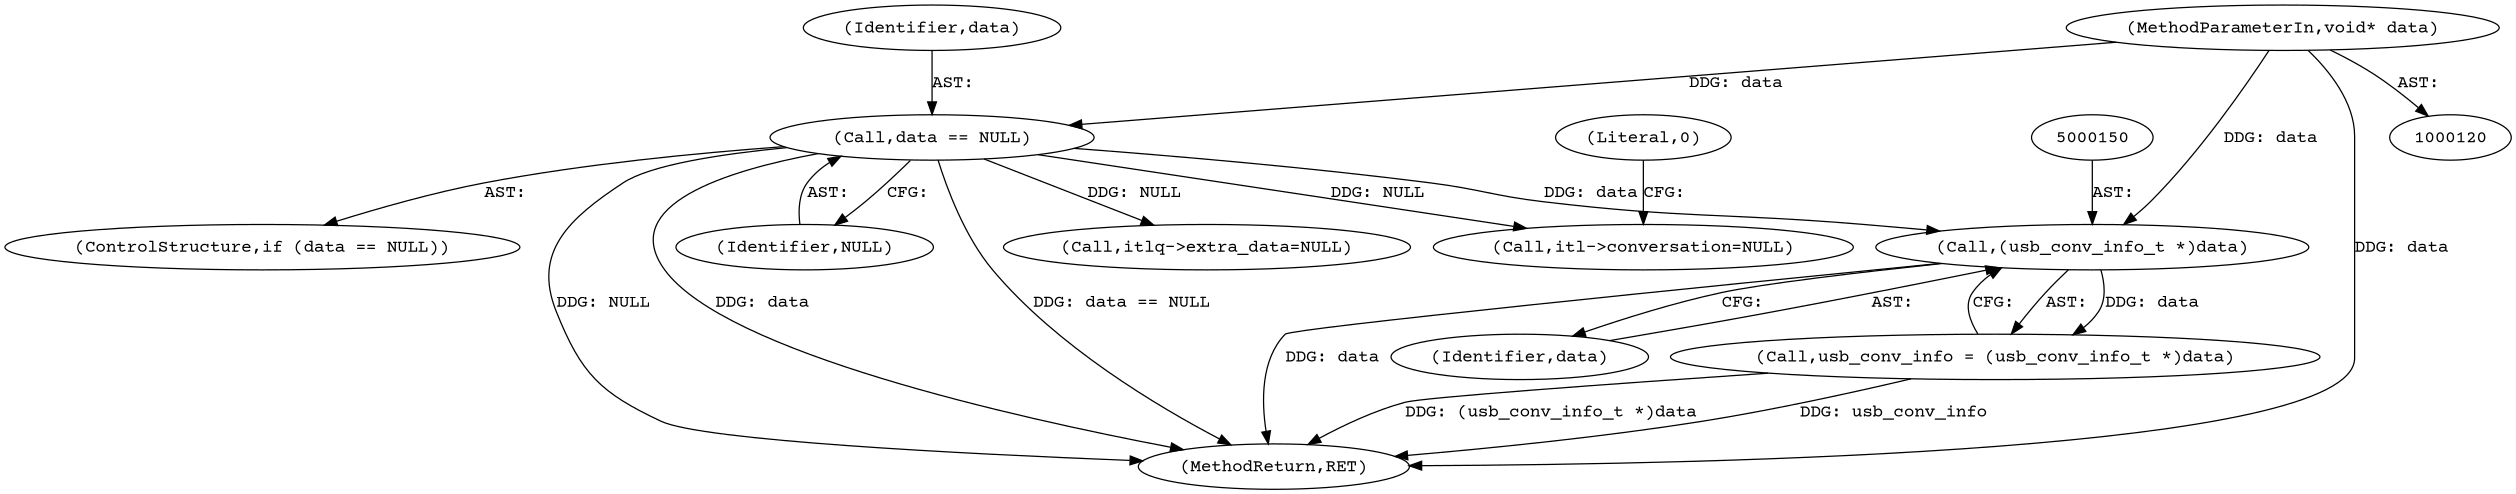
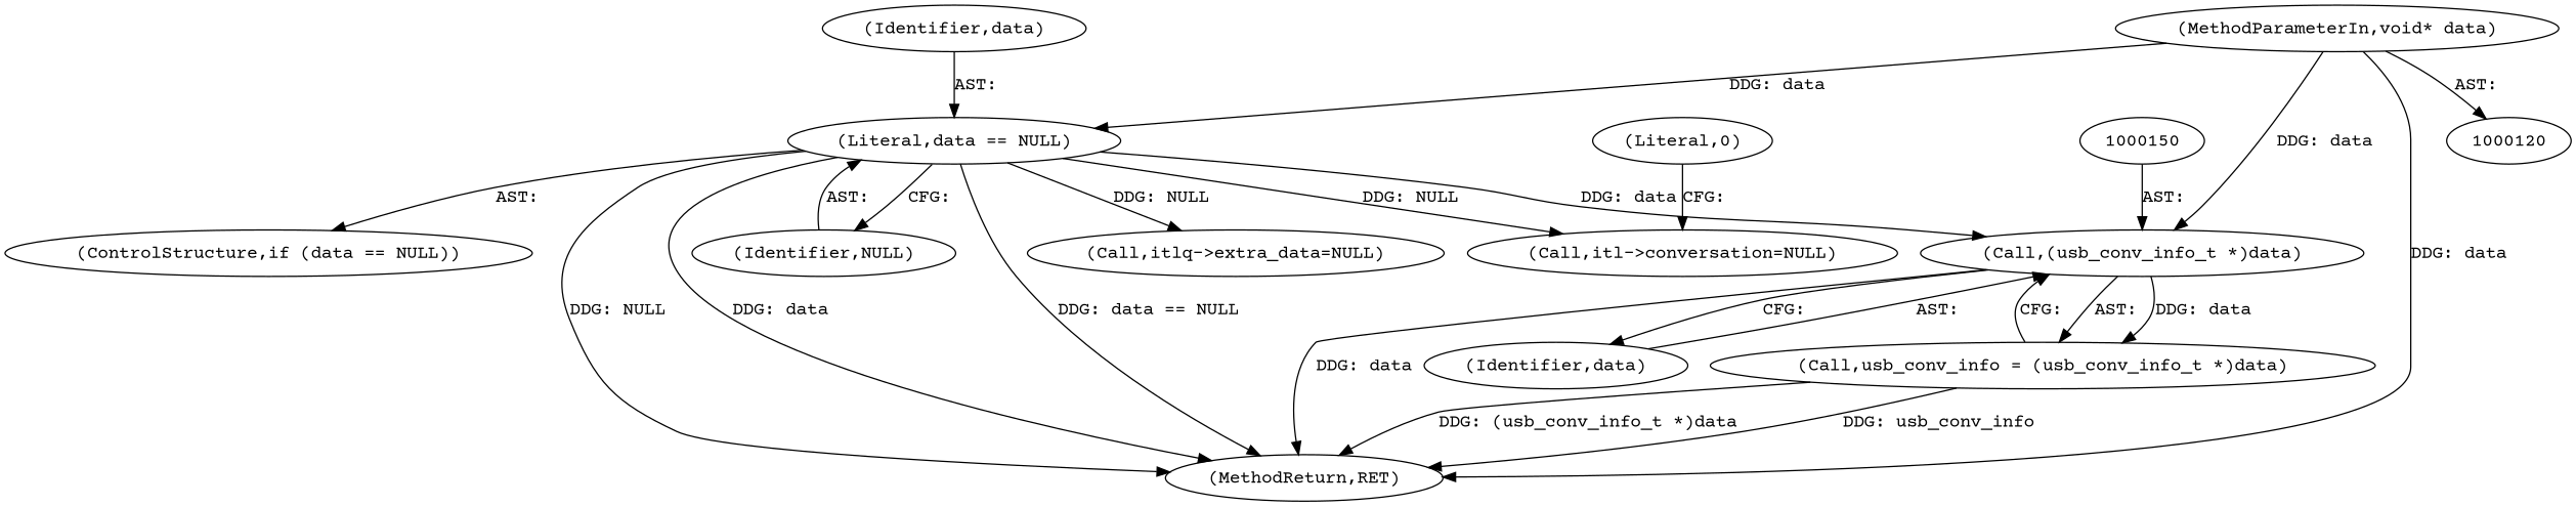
  digraph {
    fontname="Courier Prime"
    node [fontname="Courier Prime"]
    edge [fontname="Courier Prime"]
    n1 [label="(Call,(usb_conv_info_t *)data)"]
    n2 [label="(Call,usb_conv_info = (usb_conv_info_t *)data)"]
    n3 [label="(Identifier,data)"]
    n4 [label="(MethodReturn,RET)"]
-   n5 [label="(Call,data == NULL)"]
+   n5 [label="(Literal,data == NULL)"]
    n6 [label="(Call,itl->conversation=NULL)"]
    n7 [label="(Call,itlq->extra_data=NULL)"]
    n8 [label="(ControlStructure,if (data == NULL))"]
    n9 [label="(Identifier,NULL)"]
    n10 [label="(MethodParameterIn,void* data)"]
    1000120
    n12 [label="(Literal,0)"]
    n13 [label="(Identifier,data)"]
-   1000150 [label=5000150]
+   1000150
    n1 -> n2 [label="AST: "]
    n1 -> n2 [label="DDG: data"]
    n1 -> n3 [label="CFG: "]
    n1 -> n4 [label="DDG: data"]
    n2 -> n1 [label="CFG: "]
    n2 -> n4 [label="DDG: usb_conv_info"]
    n2 -> n4 [label="DDG: (usb_conv_info_t *)data"]
    n3 -> n1 [label="AST: "]
    n5 -> n1 [label="DDG: data"]
    n5 -> n4 [label="DDG: data == NULL"]
    n5 -> n4 [label="DDG: NULL"]
    n5 -> n4 [label="DDG: data"]
    n5 -> n6 [label="DDG: NULL"]
    n5 -> n7 [label="DDG: NULL"]
    n5 -> n8 [label="AST: "]
    n5 -> n9 [label="CFG: "]
    n9 -> n5 [label="AST: "]
    n10 -> n1 [label="DDG: data"]
    n10 -> n4 [label="DDG: data"]
    n10 -> n5 [label="DDG: data"]
    n10 -> 1000120 [label="AST: "]
    n12 -> n6 [label="CFG: "]
    n13 -> n5 [label="AST: "]
    1000150 -> n1 [label="AST: "]
  }
